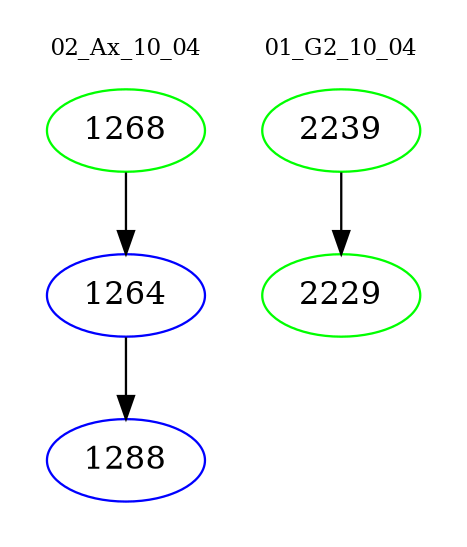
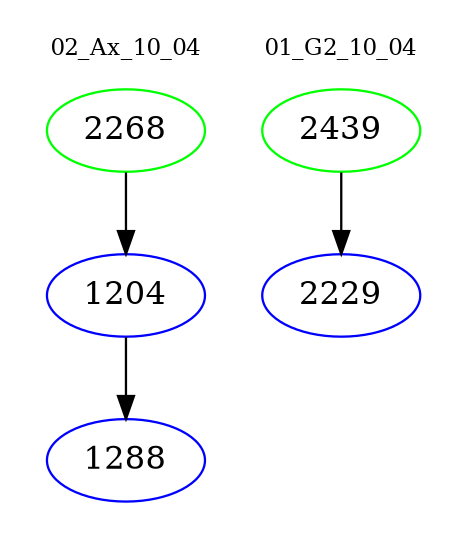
  digraph {
    node [color=blue]
    edge [color=black]
-   n1 [color=green label=1268]
-   n2 [label=1264]
+   n1 [color=green label=2268]
+   n2 [label=1204]
    n3 [label=1288]
-   n4 [color=green label=2239]
-   n5 [color=green label=2229]
+   n4 [color=green label=2439]
+   n5 [label=2229]
    subgraph cluster_1 {
      color=white
      fontsize=10
      label="02_Ax_10_04"
      n1
      n2
      n3
    }
    subgraph cluster_2 {
      color=white
      fontsize=10
      label="01_G2_10_04"
      n4
      n5
    }
    n1 -> n2
    n2 -> n3
    n4 -> n5
  }
